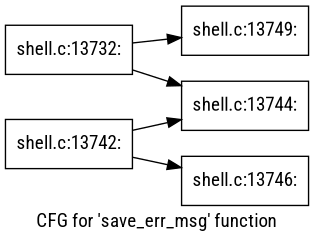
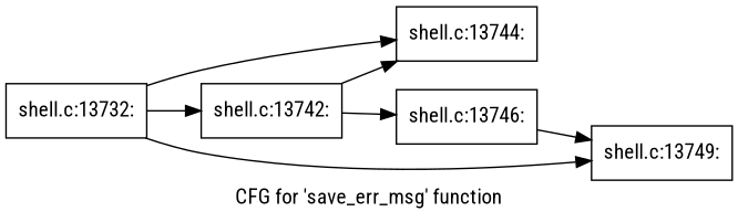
  digraph {
    fontname="Roboto Condensed"
    label="CFG for 'save_err_msg' function"
    rankdir=LR
    node [fontname="Roboto Condensed" shape=record]
    edge [fontname="Roboto Condensed"]
    n1 [label="{shell.c:13732:}"]
    n2 [label="{shell.c:13742:}"]
    n3 [label="{shell.c:13744:}"]
    n4 [label="{shell.c:13749:}"]
    n5 [label="{shell.c:13746:}"]
+   n1 -> n2
    n1 -> n3
    n1 -> n4
    n2 -> n3
    n2 -> n5
+   n5 -> n4
  }
